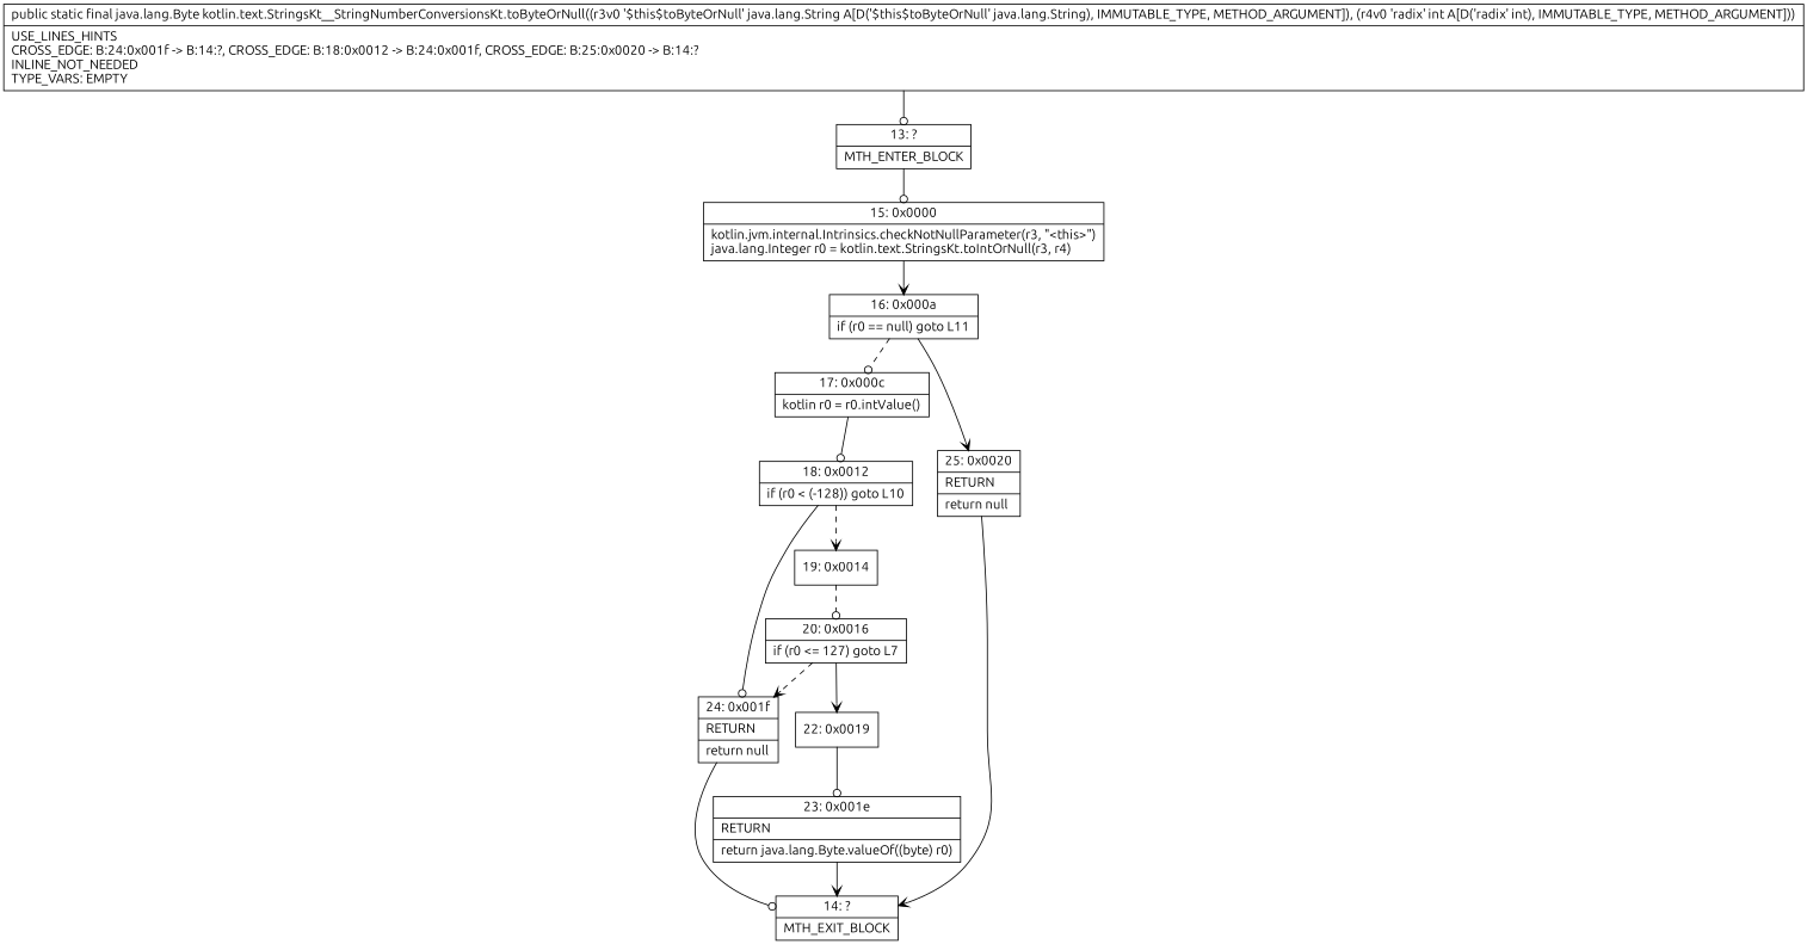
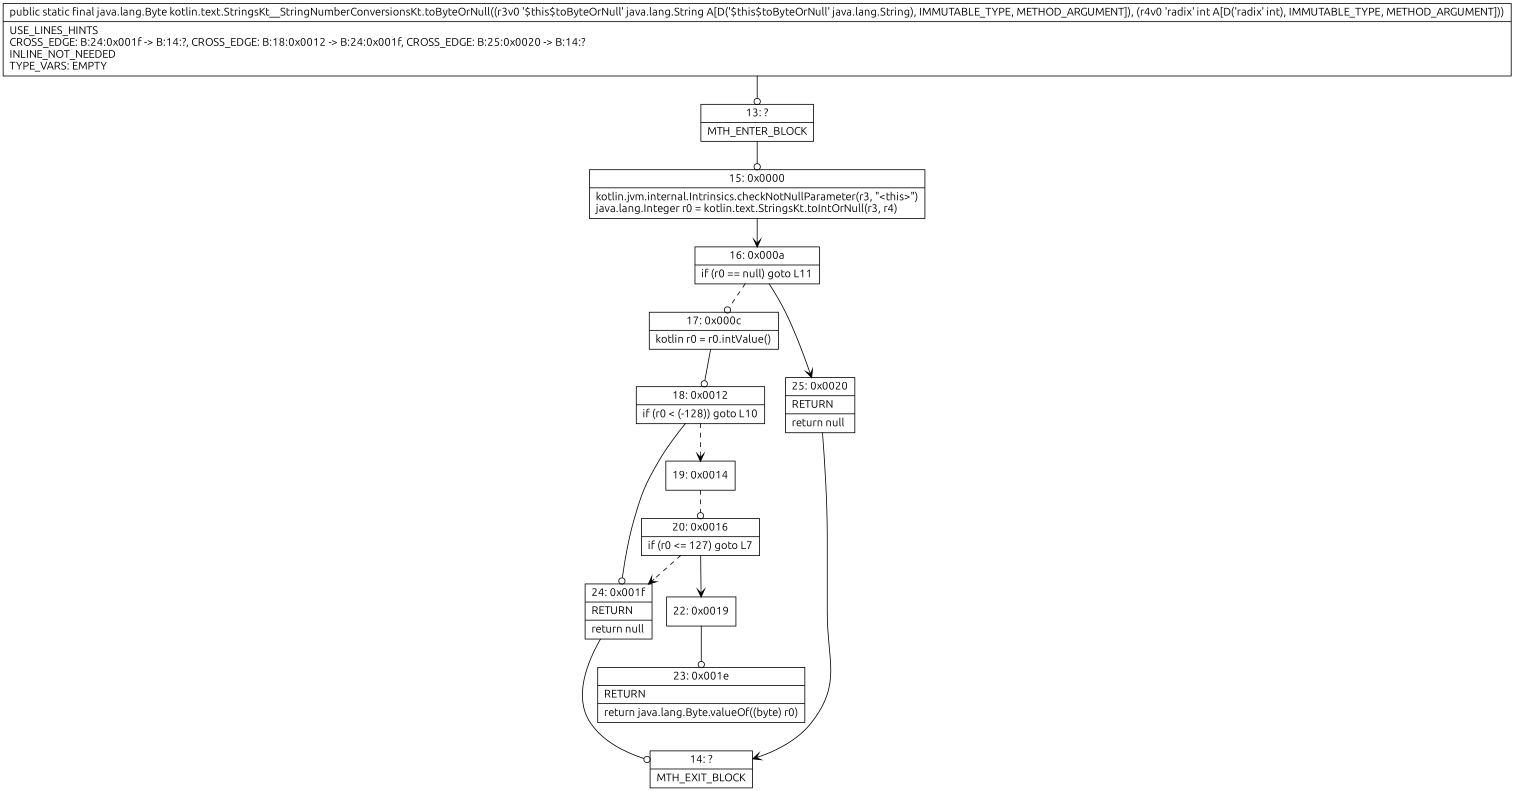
  digraph {
    fontname=Ubuntu
    node [fontname=Ubuntu shape=record]
    edge [arrowhead=odot fontname=Ubuntu]
    n1 [label="{13\:\ ?|MTH_ENTER_BLOCK\l}"]
    n2 [label="{15\:\ 0x0000|kotlin.jvm.internal.Intrinsics.checkNotNullParameter(r3, \"\<this\>\")\ljava.lang.Integer r0 = kotlin.text.StringsKt.toIntOrNull(r3, r4)\l}"]
    n3 [label="{16\:\ 0x000a|if (r0 == null) goto L11\l}"]
    n4 [label="{17\:\ 0x000c|kotlin r0 = r0.intValue()\l}"]
    n5 [label="{25\:\ 0x0020|RETURN\l|return null\l}"]
    n6 [label="{18\:\ 0x0012|if (r0 \< (\-128)) goto L10\l}"]
    n7 [label="{14\:\ ?|MTH_EXIT_BLOCK\l}"]
    n8 [label="{19\:\ 0x0014}"]
    n9 [label="{24\:\ 0x001f|RETURN\l|return null\l}"]
    n10 [label="{20\:\ 0x0016|if (r0 \<= 127) goto L7\l}"]
    n11 [label="{22\:\ 0x0019}"]
    n12 [label="{23\:\ 0x001e|RETURN\l|return java.lang.Byte.valueOf((byte) r0)\l}"]
    n13 [label="{public static final java.lang.Byte kotlin.text.StringsKt__StringNumberConversionsKt.toByteOrNull((r3v0 '$this$toByteOrNull' java.lang.String A[D('$this$toByteOrNull' java.lang.String), IMMUTABLE_TYPE, METHOD_ARGUMENT]), (r4v0 'radix' int A[D('radix' int), IMMUTABLE_TYPE, METHOD_ARGUMENT]))  | USE_LINES_HINTS\lCROSS_EDGE: B:24:0x001f \-\> B:14:?, CROSS_EDGE: B:18:0x0012 \-\> B:24:0x001f, CROSS_EDGE: B:25:0x0020 \-\> B:14:?\lINLINE_NOT_NEEDED\lTYPE_VARS: EMPTY\l}"]
    n1 -> n2
    n2 -> n3 [arrowhead=vee]
    n3 -> n4 [style=dashed]
    n3 -> n5 [arrowhead=vee]
    n4 -> n6
    n5 -> n7 [arrowhead=vee]
    n6 -> n8 [arrowhead=vee style=dashed]
    n6 -> n9
    n8 -> n10 [style=dashed]
    n9 -> n7
    n10 -> n9 [arrowhead=vee style=dashed]
    n10 -> n11 [arrowhead=vee]
    n11 -> n12
-   n12 -> n7 [arrowhead=vee]
    n13 -> n1
  }
